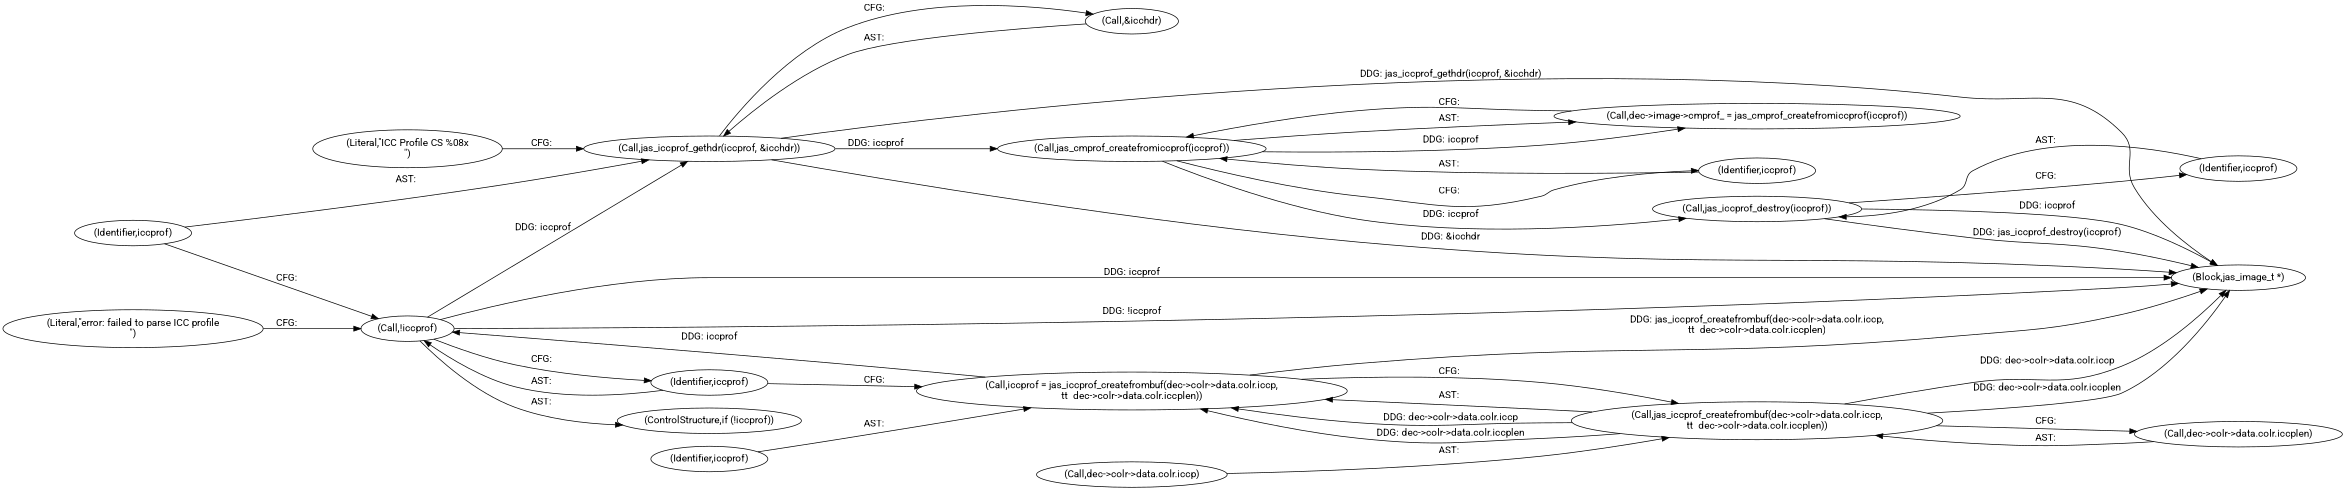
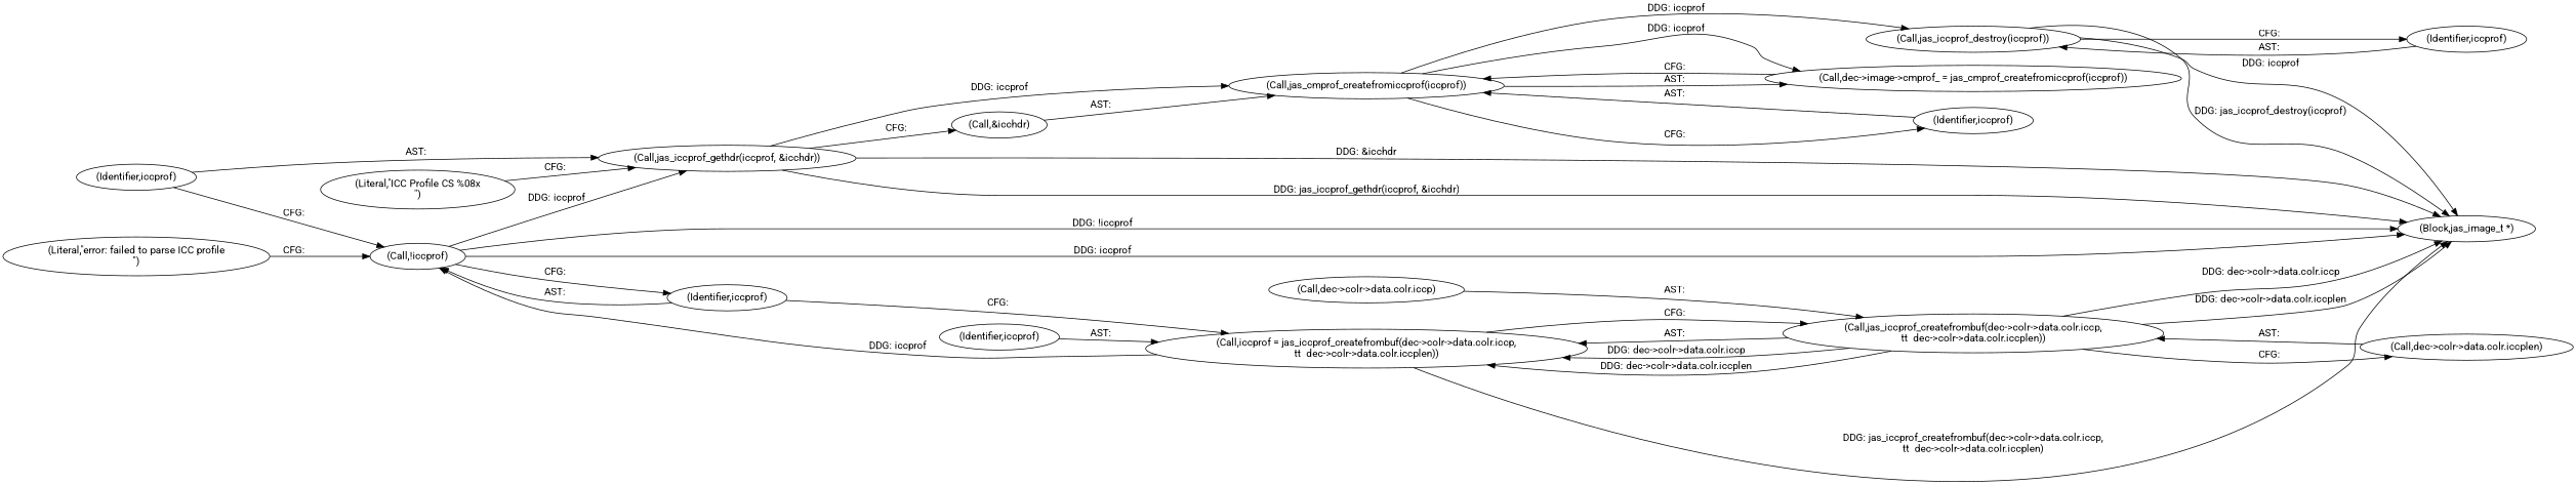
  digraph {
    fontname=Roboto
    rankdir=LR
    node [fontname=Roboto]
    edge [fontname=Roboto]
    n1 [label="(Call,jas_iccprof_destroy(iccprof))"]
    n2 [label="(Block,jas_image_t *)"]
    n3 [label="(Identifier,iccprof)"]
    n4 [label="(Call,jas_cmprof_createfromiccprof(iccprof))"]
    n5 [label="(Call,dec->image->cmprof_ = jas_cmprof_createfromiccprof(iccprof))"]
    n6 [label="(Identifier,iccprof)"]
    n7 [label="(Call,jas_iccprof_gethdr(iccprof, &icchdr))"]
    n8 [label="(Call,&icchdr)"]
    n9 [label="(Call,!iccprof)"]
    n10 [label="(Identifier,iccprof)"]
-   n11 [label="(ControlStructure,if (!iccprof))"]
    n12 [label="(Call,iccprof = jas_iccprof_createfrombuf(dec->colr->data.colr.iccp,\n\t\t  dec->colr->data.colr.iccplen))"]
    n13 [label="(Call,jas_iccprof_createfrombuf(dec->colr->data.colr.iccp,\n\t\t  dec->colr->data.colr.iccplen))"]
    n14 [label="(Call,dec->colr->data.colr.iccplen)"]
    n15 [label="(Literal,\"error: failed to parse ICC profile\n\")"]
    n16 [label="(Identifier,iccprof)"]
    n17 [label="(Literal,\"ICC Profile CS %08x\n\")"]
    n18 [label="(Identifier,iccprof)"]
    n19 [label="(Call,dec->colr->data.colr.iccp)"]
    n1 -> n2 [label="DDG: iccprof"]
    n1 -> n2 [label="DDG: jas_iccprof_destroy(iccprof)"]
    n1 -> n3 [label="CFG: "]
    n3 -> n1 [label="AST: "]
    n4 -> n1 [label="DDG: iccprof"]
    n4 -> n5 [label="AST: "]
    n4 -> n5 [label="DDG: iccprof"]
    n4 -> n6 [label="CFG: "]
    n5 -> n4 [label="CFG: "]
    n6 -> n4 [label="AST: "]
    n7 -> n2 [label="DDG: &icchdr"]
    n7 -> n2 [label="DDG: jas_iccprof_gethdr(iccprof, &icchdr)"]
    n7 -> n4 [label="DDG: iccprof"]
    n7 -> n8 [label="CFG: "]
-   n8 -> n7 [label="AST: "]
+   n8 -> n4 [label="AST: "]
    n9 -> n2 [label="DDG: !iccprof"]
    n9 -> n2 [label="DDG: iccprof"]
    n9 -> n7 [label="DDG: iccprof"]
    n9 -> n10 [label="CFG: "]
-   n9 -> n11 [label="AST: "]
    n10 -> n9 [label="AST: "]
    n10 -> n12 [label="CFG: "]
    n12 -> n2 [label="DDG: jas_iccprof_createfrombuf(dec->colr->data.colr.iccp,\n\t\t  dec->colr->data.colr.iccplen)"]
    n12 -> n9 [label="DDG: iccprof"]
    n12 -> n13 [label="CFG: "]
    n13 -> n2 [label="DDG: dec->colr->data.colr.iccplen"]
    n13 -> n2 [label="DDG: dec->colr->data.colr.iccp"]
    n13 -> n12 [label="AST: "]
    n13 -> n12 [label="DDG: dec->colr->data.colr.iccp"]
    n13 -> n12 [label="DDG: dec->colr->data.colr.iccplen"]
    n13 -> n14 [label="CFG: "]
    n14 -> n13 [label="AST: "]
    n15 -> n9 [label="CFG: "]
    n16 -> n12 [label="AST: "]
    n17 -> n7 [label="CFG: "]
    n18 -> n7 [label="AST: "]
    n18 -> n9 [label="CFG: "]
    n19 -> n13 [label="AST: "]
  }
